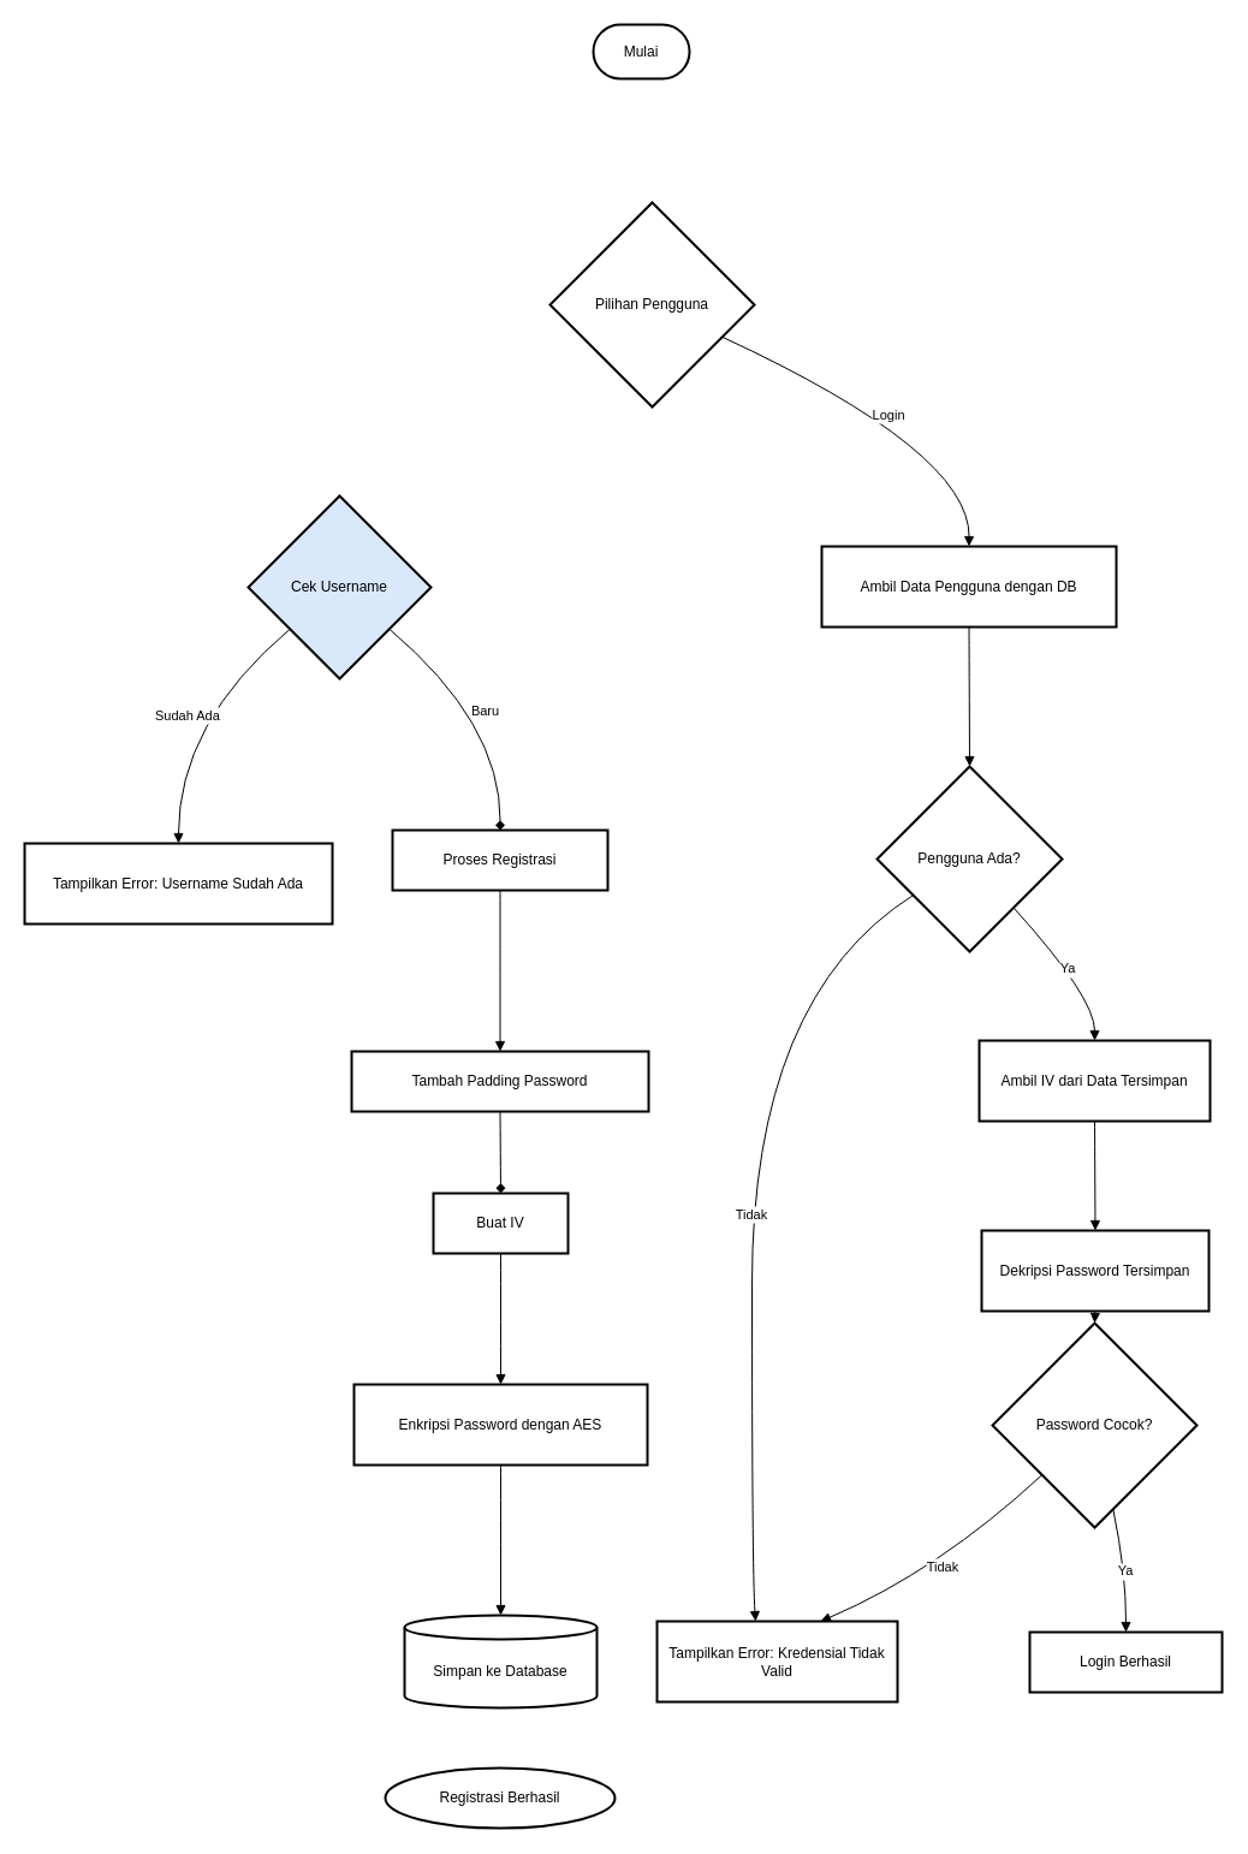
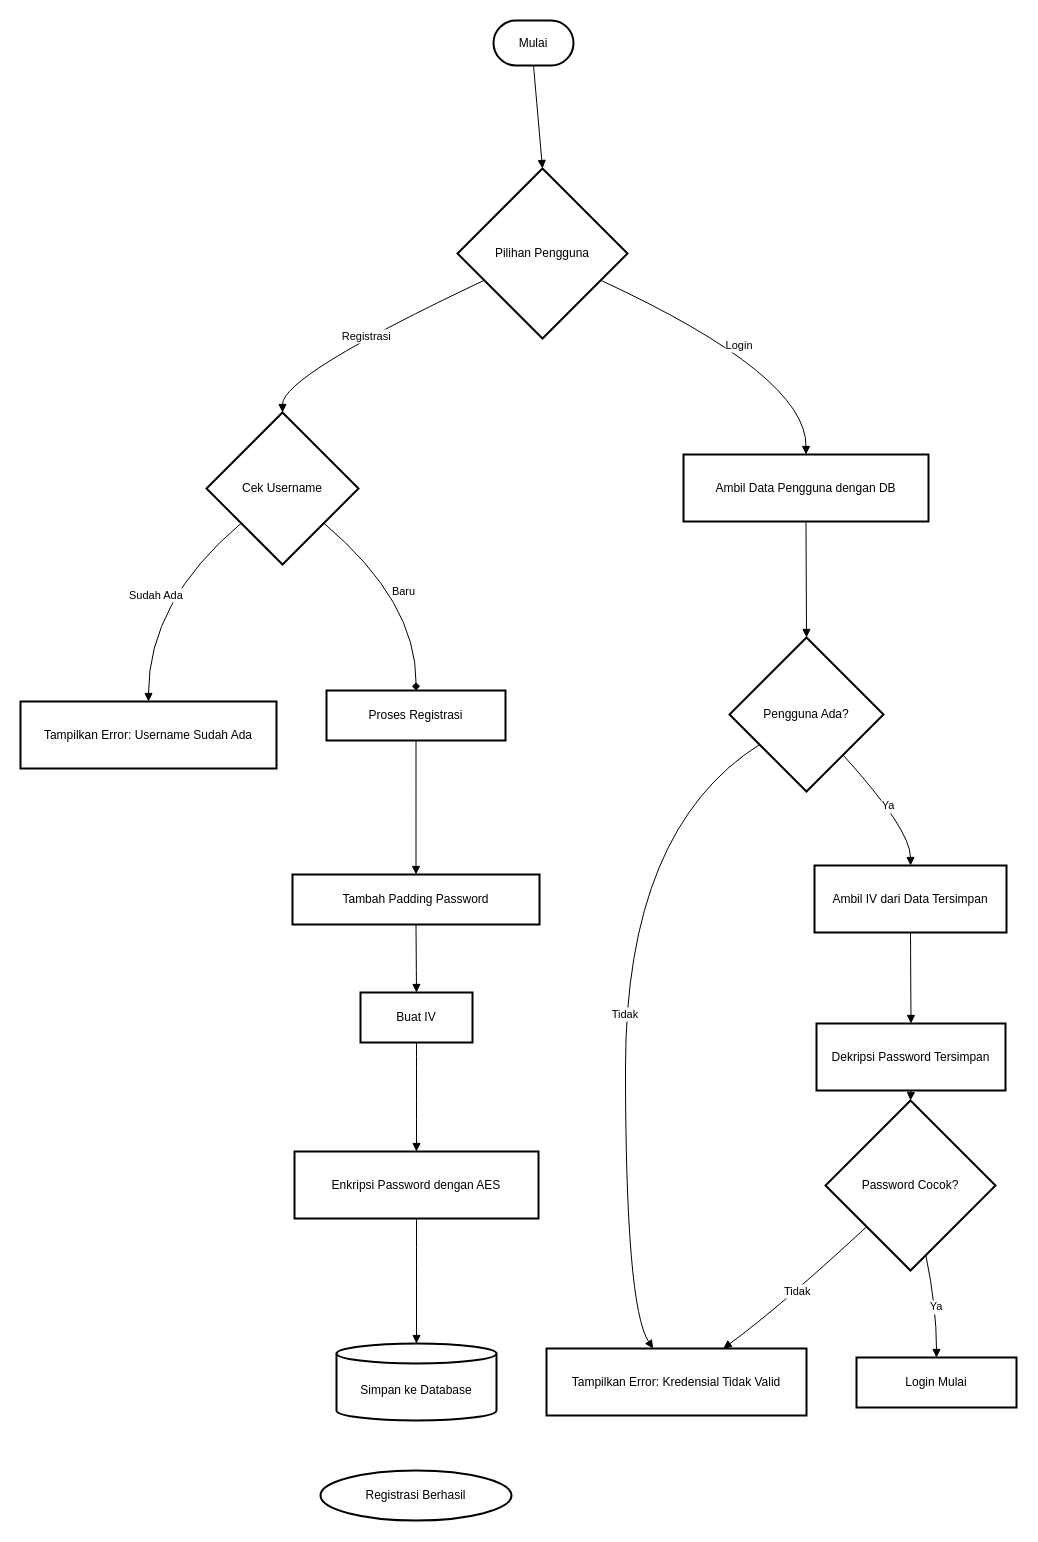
  <mxCell id="0" />
  <mxCell id="1" parent="0" />
  <mxCell id="2" value="Mulai" style="rounded=1;whiteSpace=wrap;arcSize=50;strokeWidth=2;" vertex="1" parent="1"><mxGeometry x="493" y="20" width="80" height="45" as="geometry" /></mxCell>
  <mxCell id="3" value="Pilihan Pengguna" style="rhombus;strokeWidth=2;whiteSpace=wrap;" vertex="1" parent="1"><mxGeometry x="457" y="168" width="170" height="170" as="geometry" /></mxCell>
- <mxCell id="4" value="Cek Username" style="rhombus;strokeWidth=2;whiteSpace=wrap;fillColor=#dae8fc;" vertex="1" parent="1"><mxGeometry x="206" y="412" width="152" height="152" as="geometry" /></mxCell>
+ <mxCell id="4" value="Cek Username" style="rhombus;strokeWidth=2;whiteSpace=wrap;" vertex="1" parent="1"><mxGeometry x="206" y="412" width="152" height="152" as="geometry" /></mxCell>
  <mxCell id="5" value="Tampilkan Error: Username Sudah Ada" style="whiteSpace=wrap;strokeWidth=2;" vertex="1" parent="1"><mxGeometry x="20" y="701" width="256" height="67" as="geometry" /></mxCell>
  <mxCell id="6" value="Proses Registrasi" style="whiteSpace=wrap;strokeWidth=2;" vertex="1" parent="1"><mxGeometry x="326" y="690" width="179" height="50" as="geometry" /></mxCell>
  <mxCell id="7" value="Tambah Padding Password" style="whiteSpace=wrap;strokeWidth=2;" vertex="1" parent="1"><mxGeometry x="292" y="874" width="247" height="50" as="geometry" /></mxCell>
  <mxCell id="8" value="Buat IV" style="whiteSpace=wrap;strokeWidth=2;" vertex="1" parent="1"><mxGeometry x="360" y="992" width="112" height="50" as="geometry" /></mxCell>
  <mxCell id="9" value="Enkripsi Password dengan AES" style="whiteSpace=wrap;strokeWidth=2;" vertex="1" parent="1"><mxGeometry x="294" y="1151" width="244" height="67" as="geometry" /></mxCell>
  <mxCell id="10" value="Simpan ke Database" style="shape=cylinder3;boundedLbl=1;backgroundOutline=1;size=10;strokeWidth=2;whiteSpace=wrap;" vertex="1" parent="1"><mxGeometry x="336" y="1343" width="160" height="77" as="geometry" /></mxCell>
  <mxCell id="11" value="Registrasi Berhasil" style="ellipse;whiteSpace=wrap;strokeWidth=2;" vertex="1" parent="1"><mxGeometry x="320" y="1470" width="191" height="50" as="geometry" /></mxCell>
  <mxCell id="12" value="Ambil Data Pengguna dengan DB" style="whiteSpace=wrap;strokeWidth=2;" vertex="1" parent="1"><mxGeometry x="683" y="454" width="245" height="67" as="geometry" /></mxCell>
  <mxCell id="13" value="Pengguna Ada?" style="rhombus;strokeWidth=2;whiteSpace=wrap;" vertex="1" parent="1"><mxGeometry x="729" y="637" width="154" height="154" as="geometry" /></mxCell>
- <mxCell id="14" value="Tampilkan Error: Kredensial Tidak Valid" style="whiteSpace=wrap;strokeWidth=2;" vertex="1" parent="1"><mxGeometry x="546" y="1348" width="200" height="67" as="geometry" /></mxCell>
+ <mxCell id="14" value="Tampilkan Error: Kredensial Tidak Valid" style="whiteSpace=wrap;strokeWidth=2;" vertex="1" parent="1"><mxGeometry x="546" y="1348" width="260" height="67" as="geometry" /></mxCell>
  <mxCell id="15" value="Ambil IV dari Data Tersimpan" style="whiteSpace=wrap;strokeWidth=2;" vertex="1" parent="1"><mxGeometry x="814" y="865" width="192" height="67" as="geometry" /></mxCell>
  <mxCell id="16" value="Dekripsi Password Tersimpan" style="whiteSpace=wrap;strokeWidth=2;" vertex="1" parent="1"><mxGeometry x="816" y="1023" width="189" height="67" as="geometry" /></mxCell>
  <mxCell id="17" value="Password Cocok?" style="rhombus;strokeWidth=2;whiteSpace=wrap;" vertex="1" parent="1"><mxGeometry x="825" y="1100" width="170" height="170" as="geometry" /></mxCell>
- <mxCell id="18" value="Login Berhasil" style="whiteSpace=wrap;strokeWidth=2;" vertex="1" parent="1"><mxGeometry x="856" y="1357" width="160" height="50" as="geometry" /></mxCell>
+ <mxCell id="18" value="Login Mulai" style="whiteSpace=wrap;strokeWidth=2;" vertex="1" parent="1"><mxGeometry x="856" y="1357" width="160" height="50" as="geometry" /></mxCell>
+ <mxCell id="19" value="" style="curved=1;startArrow=none;endArrow=block;exitX=0.5;exitY=0.99;entryX=0.5;entryY=0;rounded=0;" edge="1" parent="1" source="2" target="3"><mxGeometry relative="1" as="geometry"><Array as="points" /></mxGeometry></mxCell>
+ <mxCell id="20" value="Registrasi" style="curved=1;startArrow=none;endArrow=block;exitX=0;exitY=0.73;entryX=0.5;entryY=0;rounded=0;" edge="1" parent="1" source="3" target="4"><mxGeometry relative="1" as="geometry"><Array as="points"><mxPoint x="282" y="375" /></Array></mxGeometry></mxCell>
  <mxCell id="21" value="Sudah Ada" style="curved=1;startArrow=none;endArrow=block;exitX=0;exitY=0.92;entryX=0.5;entryY=0;rounded=0;" edge="1" parent="1" source="4" target="5"><mxGeometry relative="1" as="geometry"><Array as="points"><mxPoint x="148" y="601" /></Array></mxGeometry></mxCell>
  <mxCell id="22" value="Baru" style="curved=1;startArrow=none;endArrow=diamond;exitX=1;exitY=0.92;entryX=0.5;entryY=0;rounded=0;" edge="1" parent="1" source="4" target="6"><mxGeometry relative="1" as="geometry"><Array as="points"><mxPoint x="416" y="601" /></Array></mxGeometry></mxCell>
  <mxCell id="23" value="" style="curved=1;startArrow=none;endArrow=block;exitX=0.5;exitY=0.99;entryX=0.5;entryY=0.01;rounded=0;" edge="1" parent="1" source="6" target="7"><mxGeometry relative="1" as="geometry"><Array as="points" /></mxGeometry></mxCell>
- <mxCell id="24" value="" style="curved=1;startArrow=none;endArrow=diamond;exitX=0.5;exitY=1;entryX=0.5;entryY=-0.01;rounded=0;" edge="1" parent="1" source="7" target="8"><mxGeometry relative="1" as="geometry"><Array as="points" /></mxGeometry></mxCell>
+ <mxCell id="24" value="" style="curved=1;startArrow=none;endArrow=block;exitX=0.5;exitY=1;entryX=0.5;entryY=-0.01;rounded=0;" edge="1" parent="1" source="7" target="8"><mxGeometry relative="1" as="geometry"><Array as="points" /></mxGeometry></mxCell>
  <mxCell id="25" value="" style="curved=1;startArrow=none;endArrow=block;exitX=0.5;exitY=0.98;entryX=0.5;entryY=0;rounded=0;" edge="1" parent="1" source="8" target="9"><mxGeometry relative="1" as="geometry"><Array as="points" /></mxGeometry></mxCell>
  <mxCell id="26" value="" style="curved=1;startArrow=none;endArrow=block;exitX=0.5;exitY=1.01;entryX=0.5;entryY=0;rounded=0;" edge="1" parent="1" source="9" target="10"><mxGeometry relative="1" as="geometry"><Array as="points" /></mxGeometry></mxCell>
  <mxCell id="27" value="Login" style="curved=1;startArrow=none;endArrow=block;exitX=1;exitY=0.73;entryX=0.5;entryY=0;rounded=0;" edge="1" parent="1" source="3" target="12"><mxGeometry relative="1" as="geometry"><Array as="points"><mxPoint x="806" y="375" /></Array></mxGeometry></mxCell>
  <mxCell id="28" value="" style="curved=1;startArrow=none;endArrow=block;exitX=0.5;exitY=1.01;entryX=0.5;entryY=0;rounded=0;" edge="1" parent="1" source="12" target="13"><mxGeometry relative="1" as="geometry"><Array as="points" /></mxGeometry></mxCell>
  <mxCell id="29" value="Tidak" style="curved=1;startArrow=none;endArrow=block;exitX=0;exitY=0.82;entryX=0.41;entryY=0;rounded=0;" edge="1" parent="1" source="13" target="14"><mxGeometry relative="1" as="geometry"><Array as="points"><mxPoint x="625" y="829" /><mxPoint x="625" y="1306" /></Array></mxGeometry></mxCell>
  <mxCell id="30" value="Ya" style="curved=1;startArrow=none;endArrow=block;exitX=0.96;exitY=1.01;entryX=0.5;entryY=0.01;rounded=0;" edge="1" parent="1" source="13" target="15"><mxGeometry relative="1" as="geometry"><Array as="points"><mxPoint x="910" y="829" /></Array></mxGeometry></mxCell>
  <mxCell id="31" value="" style="curved=1;startArrow=none;endArrow=block;exitX=0.5;exitY=1.01;entryX=0.5;entryY=0;rounded=0;" edge="1" parent="1" source="15" target="16"><mxGeometry relative="1" as="geometry"><Array as="points" /></mxGeometry></mxCell>
  <mxCell id="32" value="" style="curved=1;startArrow=none;endArrow=block;exitX=0.5;exitY=1;entryX=0.5;entryY=0;rounded=0;" edge="1" parent="1" source="16" target="17"><mxGeometry relative="1" as="geometry"><Array as="points" /></mxGeometry></mxCell>
  <mxCell id="33" value="Tidak" style="curved=1;startArrow=none;endArrow=block;exitX=0;exitY=0.97;entryX=0.68;entryY=0;rounded=0;" edge="1" parent="1" source="17" target="14"><mxGeometry relative="1" as="geometry"><Array as="points"><mxPoint x="780" y="1306" /></Array></mxGeometry></mxCell>
  <mxCell id="34" value="Ya" style="curved=1;startArrow=none;endArrow=block;exitX=0.61;exitY=1;entryX=0.5;entryY=0;rounded=0;" edge="1" parent="1" source="17" target="18"><mxGeometry relative="1" as="geometry"><Array as="points"><mxPoint x="936" y="1306" /></Array></mxGeometry></mxCell>
